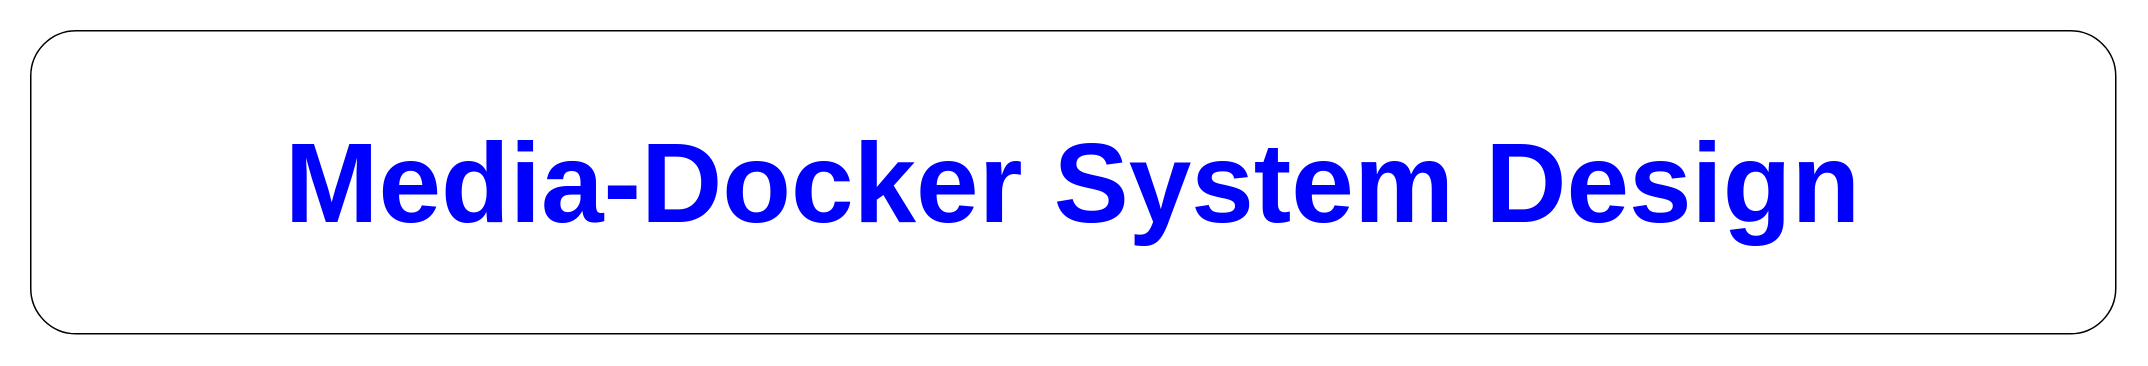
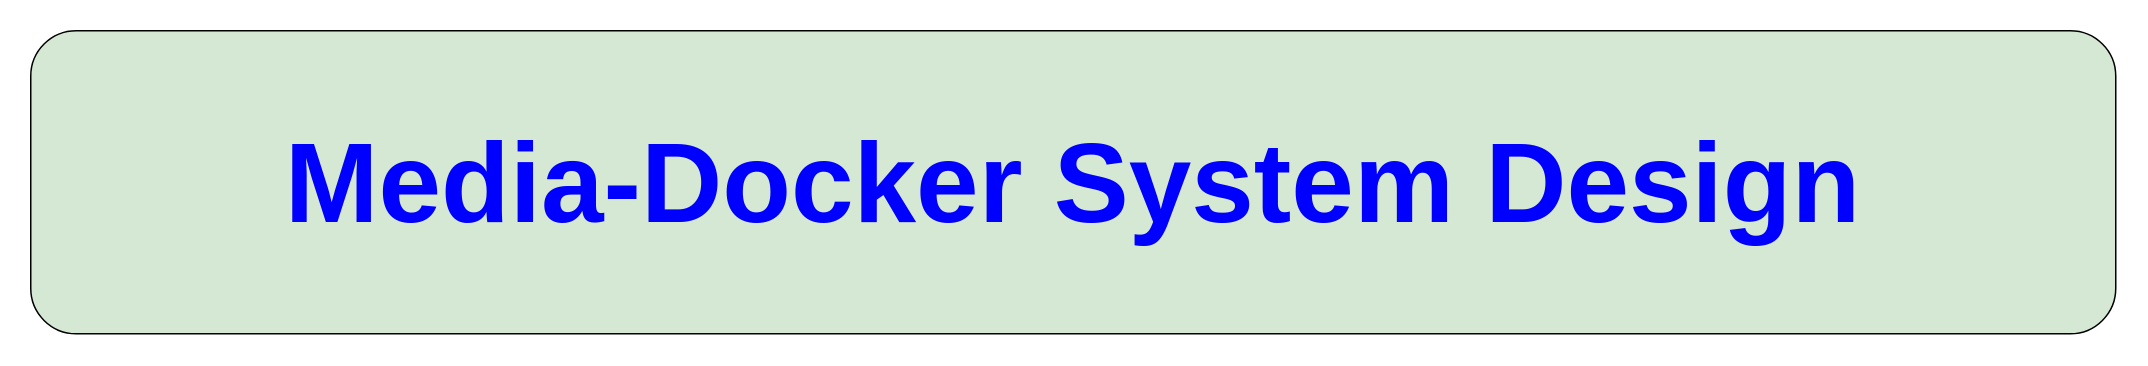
  <mxCell id="0" />
  <mxCell id="1" parent="0" />
- <mxCell id="2" value="&lt;b&gt;&lt;font color=&quot;#0000ff&quot; style=&quot;font-size: 75px;&quot;&gt;Media-Docker&amp;nbsp;&lt;/font&gt;&lt;/b&gt;&lt;b style=&quot;background-color: initial;&quot;&gt;&lt;font color=&quot;#0000ff&quot; style=&quot;font-size: 75px;&quot;&gt;System Design&lt;/font&gt;&lt;/b&gt;" style="rounded=1;whiteSpace=wrap;html=1;fillColor=#FFFFFF;" vertex="1" parent="1"><mxGeometry x="20" y="20" width="1390" height="202" as="geometry" /></mxCell>
+ <mxCell id="2" value="&lt;b&gt;&lt;font color=&quot;#0000ff&quot; style=&quot;font-size: 75px;&quot;&gt;Media-Docker&amp;nbsp;&lt;/font&gt;&lt;/b&gt;&lt;b style=&quot;background-color: initial;&quot;&gt;&lt;font color=&quot;#0000ff&quot; style=&quot;font-size: 75px;&quot;&gt;System Design&lt;/font&gt;&lt;/b&gt;" style="rounded=1;whiteSpace=wrap;html=1;fillColor=#d5e8d4;" vertex="1" parent="1"><mxGeometry x="20" y="20" width="1390" height="202" as="geometry" /></mxCell>
